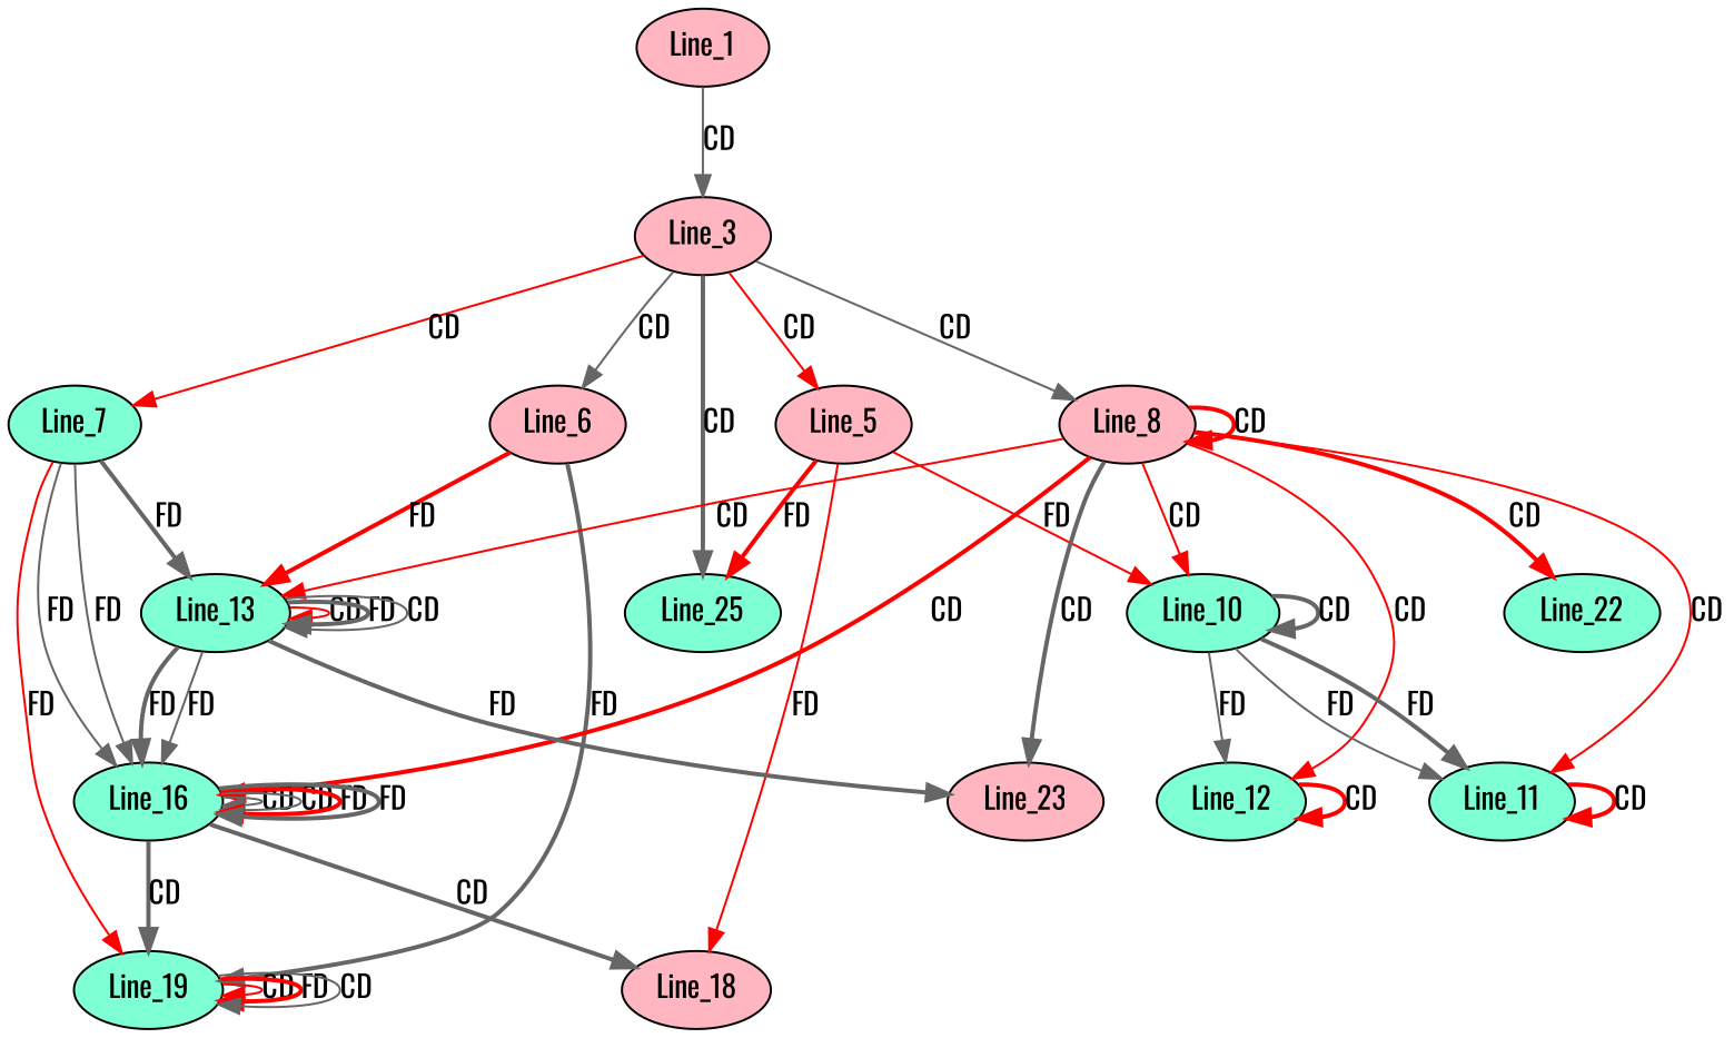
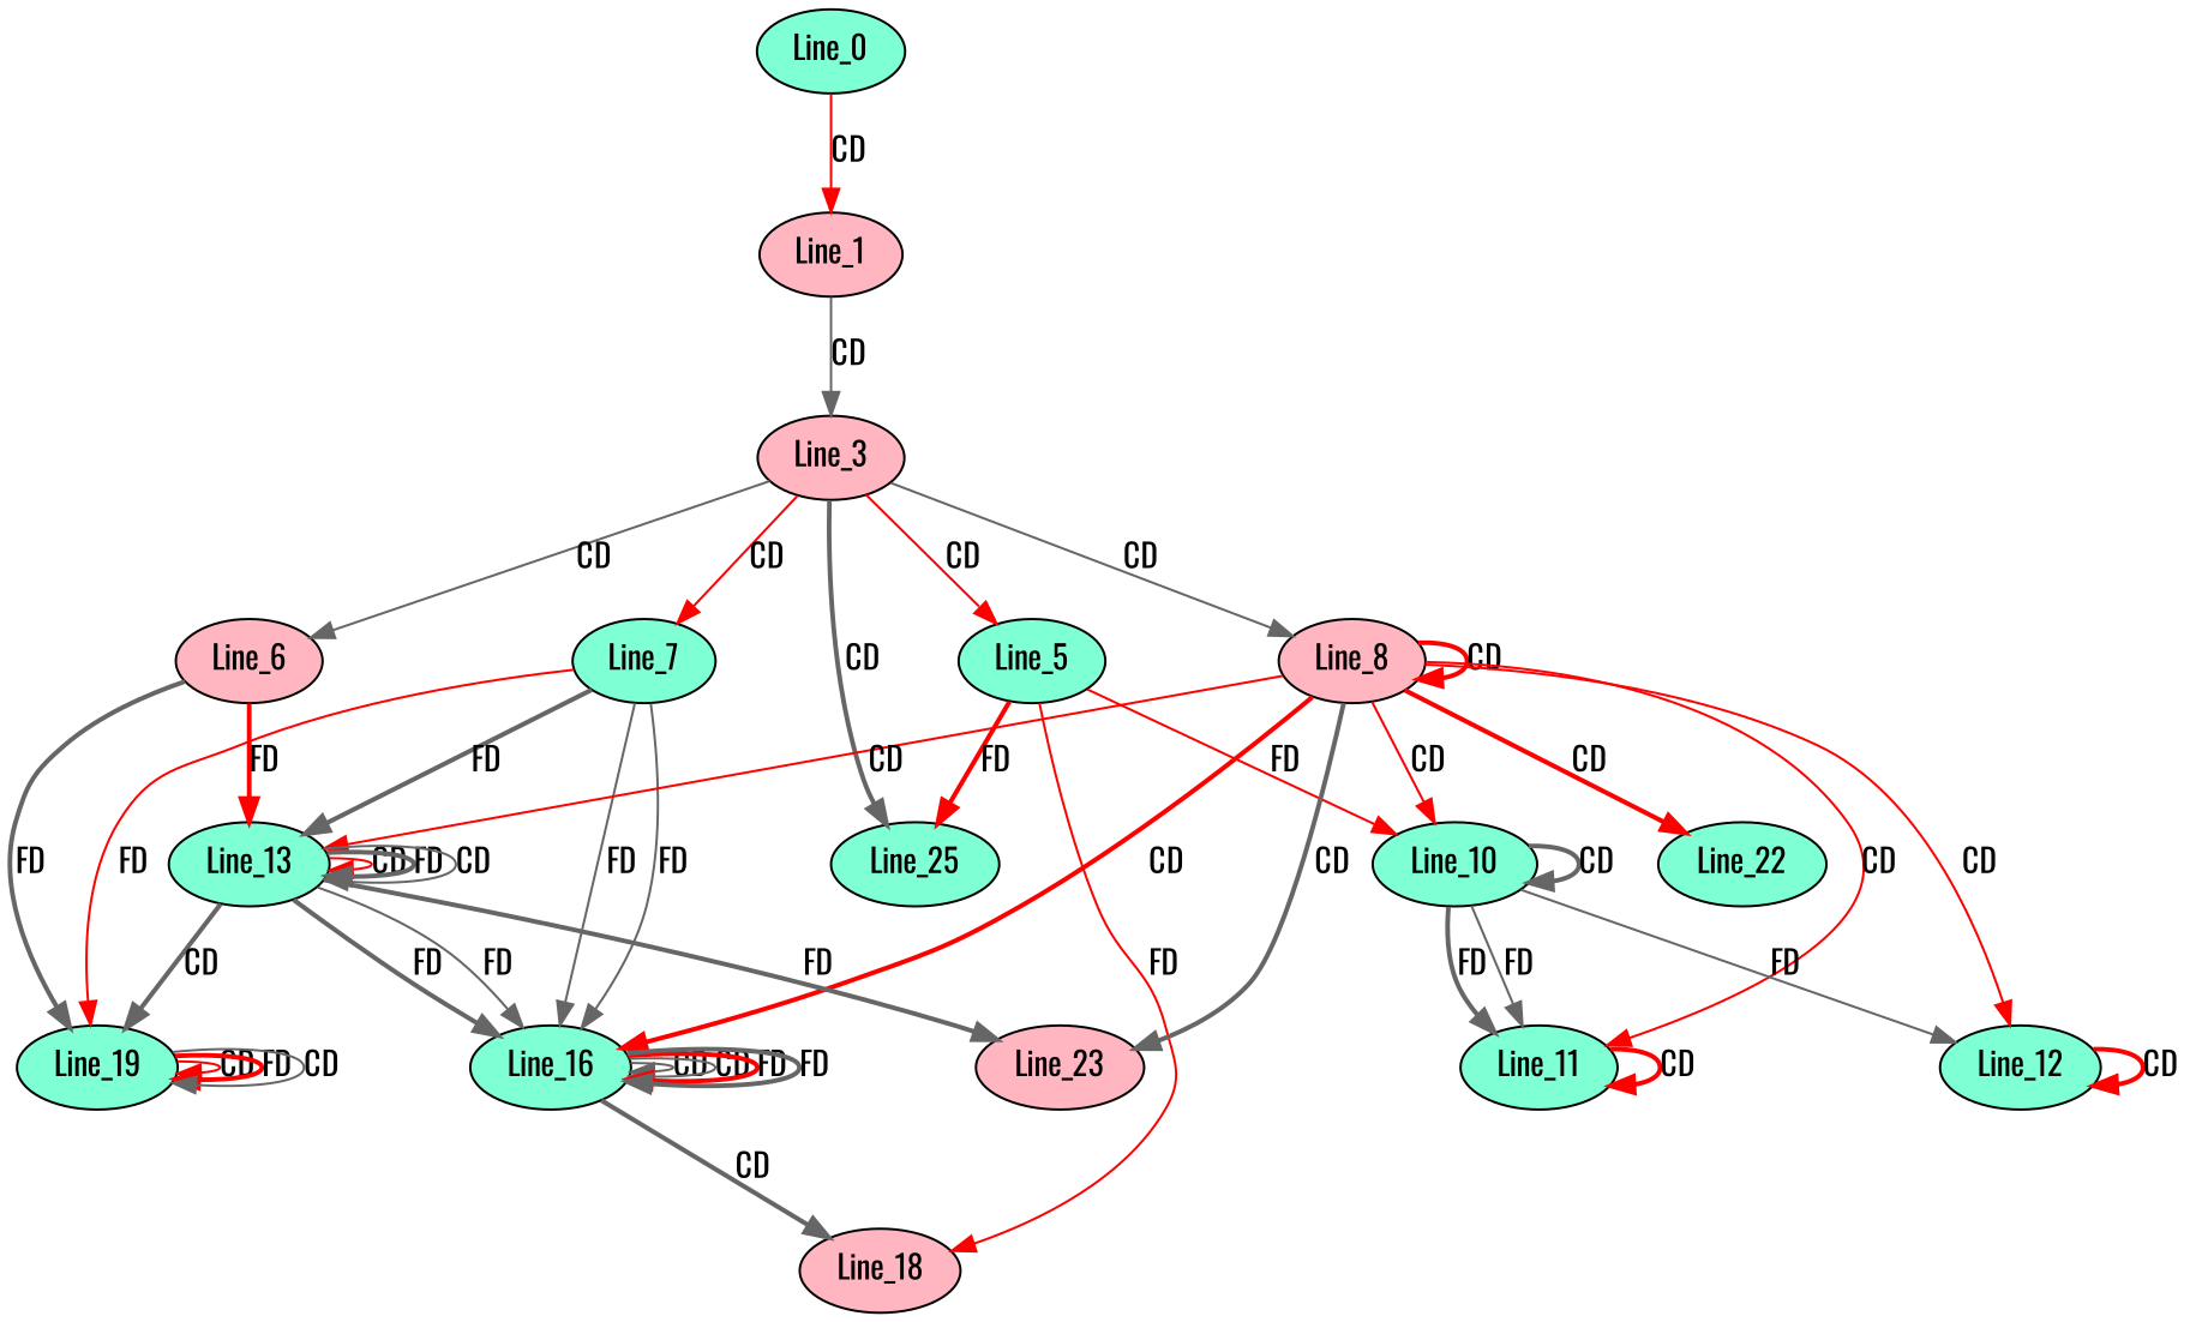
  digraph {
    fontname=Oswald
    node [fillcolor=aquamarine fontname=Oswald style=filled]
    edge [color=gray40 fontname=Oswald style=solid]
    Line_1 [fillcolor=lightpink]
+   Line_0
    Line_3 [fillcolor=lightpink]
-   Line_5 [fillcolor=lightpink]
+   Line_5
    Line_6 [fillcolor=lightpink]
    Line_7
    Line_8 [fillcolor=lightpink]
    Line_25
    Line_10
    Line_18 [fillcolor=lightpink]
    Line_13
    Line_19
    Line_16
    Line_23 [fillcolor=lightpink]
    Line_11
    Line_12
    Line_22
    Line_1 -> Line_3 [label=CD]
+   Line_0 -> Line_1 [color=red label=CD]
    Line_3 -> Line_5 [color=red label=CD]
    Line_3 -> Line_6 [label=CD]
    Line_3 -> Line_7 [color=red label=CD]
    Line_3 -> Line_8 [label=CD]
    Line_3 -> Line_25 [label=CD style=bold]
    Line_5 -> Line_25 [color=red label=FD style=bold]
    Line_5 -> Line_10 [color=red label=FD]
    Line_5 -> Line_18 [color=red label=FD]
    Line_6 -> Line_13 [color=red label=FD style=bold]
    Line_6 -> Line_19 [label=FD style=bold]
    Line_7 -> Line_13 [label=FD style=bold]
    Line_7 -> Line_19 [color=red label=FD]
    Line_7 -> Line_16 [label=FD]
    Line_7 -> Line_16 [label=FD]
    Line_8 -> Line_8 [color=red label=CD style=bold]
    Line_8 -> Line_10 [color=red label=CD]
    Line_8 -> Line_13 [color=red label=CD]
    Line_8 -> Line_16 [color=red label=CD style=bold]
    Line_8 -> Line_23 [label=CD style=bold]
    Line_8 -> Line_11 [color=red label=CD]
    Line_8 -> Line_12 [color=red label=CD]
    Line_8 -> Line_22 [color=red label=CD style=bold]
    Line_10 -> Line_10 [label=CD style=bold]
    Line_10 -> Line_11 [label=FD style=bold]
    Line_10 -> Line_11 [label=FD]
    Line_10 -> Line_12 [label=FD]
    Line_13 -> Line_13 [color=red label=CD]
    Line_13 -> Line_13 [label=FD style=bold]
    Line_13 -> Line_13 [label=CD]
    Line_13 -> Line_16 [label=FD style=bold]
    Line_13 -> Line_16 [label=FD]
    Line_13 -> Line_23 [label=FD style=bold]
    Line_19 -> Line_19 [color=red label=CD]
    Line_19 -> Line_19 [color=red label=FD style=bold]
    Line_19 -> Line_19 [label=CD]
    Line_16 -> Line_18 [label=CD style=bold]
-   Line_16 -> Line_19 [label=CD style=bold]
+   Line_13 -> Line_19 [label=CD style=bold]
    Line_16 -> Line_16 [label=CD]
    Line_16 -> Line_16 [label=CD]
    Line_16 -> Line_16 [color=red label=FD style=bold]
    Line_16 -> Line_16 [label=FD style=bold]
    Line_11 -> Line_11 [color=red label=CD style=bold]
    Line_12 -> Line_12 [color=red label=CD style=bold]
  }
